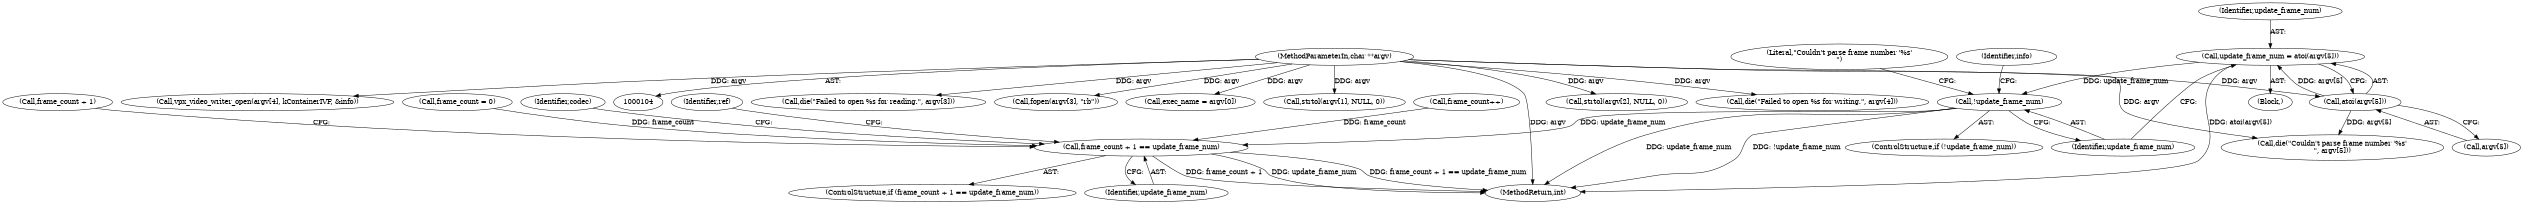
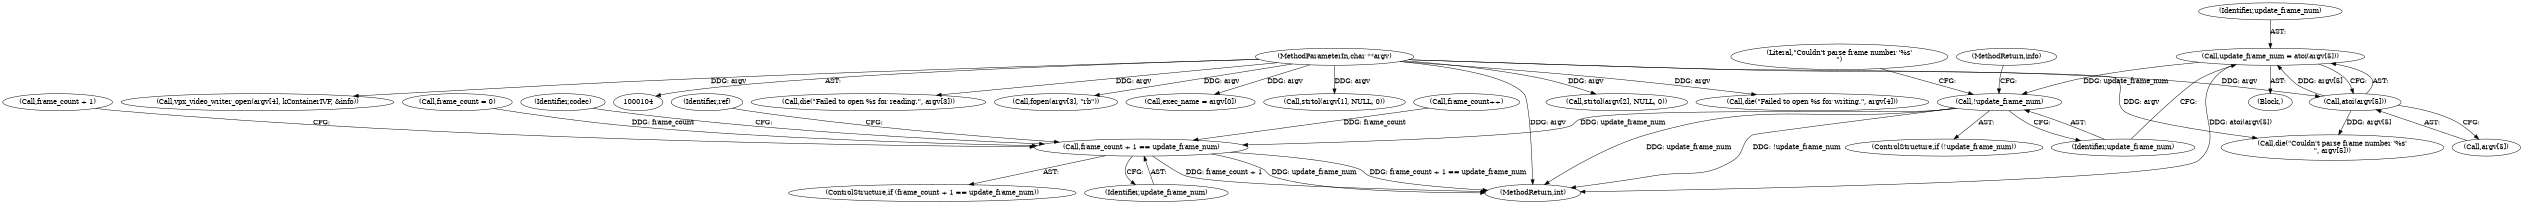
  digraph {
    n1 [label="(Call,update_frame_num = atoi(argv[5]))"]
    n2 [label="(Call,atoi(argv[5]))"]
    n3 [label="(Call,!update_frame_num)"]
    n4 [label="(MethodReturn,int)"]
    n5 [label="(Block,)"]
    n6 [label="(Call,die(\"Couldn't parse frame number '%s'\n\", argv[5]))"]
    n7 [label="(Call,argv[5])"]
    n8 [label="(Call,frame_count + 1 == update_frame_num)"]
    n9 [label="(Identifier,update_frame_num)"]
    n10 [label="(ControlStructure,if (!update_frame_num))"]
    n11 [label="(MethodParameterIn,char **argv)"]
    n12 [label="(Call,die(\"Failed to open %s for reading.\", argv[3]))"]
    n13 [label="(Call,fopen(argv[3], \"rb\"))"]
    n14 [label="(Call,exec_name = argv[0])"]
    n15 [label="(Call,strtol(argv[1], NULL, 0))"]
    n16 [label="(Call,strtol(argv[2], NULL, 0))"]
    n17 [label="(Call,die(\"Failed to open %s for writing.\", argv[4]))"]
    n18 [label="(Call,vpx_video_writer_open(argv[4], kContainerIVF, &info))"]
    1000104
    n20 [label="(Identifier,update_frame_num)"]
    n21 [label="(ControlStructure,if (frame_count + 1 == update_frame_num))"]
    n22 [label="(Literal,\"Couldn't parse frame number '%s'\n\")"]
    n23 [label="(Call,frame_count = 0)"]
    n24 [label="(Identifier,ref)"]
    n25 [label="(Identifier,update_frame_num)"]
    n26 [label="(Call,frame_count++)"]
    n27 [label="(Call,frame_count + 1)"]
    n28 [label="(Identifier,codec)"]
-   n29 [label="(Identifier,info)"]
+   n29 [label="(MethodReturn,info)"]
    n1 -> n2 [label="CFG: "]
    n1 -> n3 [label="DDG: update_frame_num"]
    n1 -> n4 [label="DDG: atoi(argv[5])"]
    n1 -> n5 [label="AST: "]
    n2 -> n1 [label="AST: "]
    n2 -> n1 [label="DDG: argv[5]"]
    n2 -> n6 [label="DDG: argv[5]"]
    n2 -> n7 [label="CFG: "]
    n3 -> n4 [label="DDG: !update_frame_num"]
    n3 -> n4 [label="DDG: update_frame_num"]
    n3 -> n8 [label="DDG: update_frame_num"]
    n3 -> n9 [label="CFG: "]
    n3 -> n10 [label="AST: "]
    n7 -> n2 [label="AST: "]
    n8 -> n4 [label="DDG: frame_count + 1 == update_frame_num"]
    n8 -> n4 [label="DDG: frame_count + 1"]
    n8 -> n4 [label="DDG: update_frame_num"]
    n8 -> n20 [label="CFG: "]
    n8 -> n21 [label="AST: "]
    n9 -> n1 [label="CFG: "]
    n9 -> n3 [label="AST: "]
    n11 -> n2 [label="DDG: argv"]
    n11 -> n4 [label="DDG: argv"]
    n11 -> n6 [label="DDG: argv"]
    n11 -> n12 [label="DDG: argv"]
    n11 -> n13 [label="DDG: argv"]
    n11 -> n14 [label="DDG: argv"]
    n11 -> n15 [label="DDG: argv"]
    n11 -> n16 [label="DDG: argv"]
    n11 -> n17 [label="DDG: argv"]
    n11 -> n18 [label="DDG: argv"]
    n11 -> 1000104 [label="AST: "]
    n20 -> n8 [label="AST: "]
    n22 -> n3 [label="CFG: "]
    n23 -> n8 [label="DDG: frame_count"]
    n24 -> n8 [label="CFG: "]
    n25 -> n1 [label="AST: "]
    n26 -> n8 [label="DDG: frame_count"]
    n27 -> n8 [label="CFG: "]
    n28 -> n8 [label="CFG: "]
    n29 -> n3 [label="CFG: "]
  }
